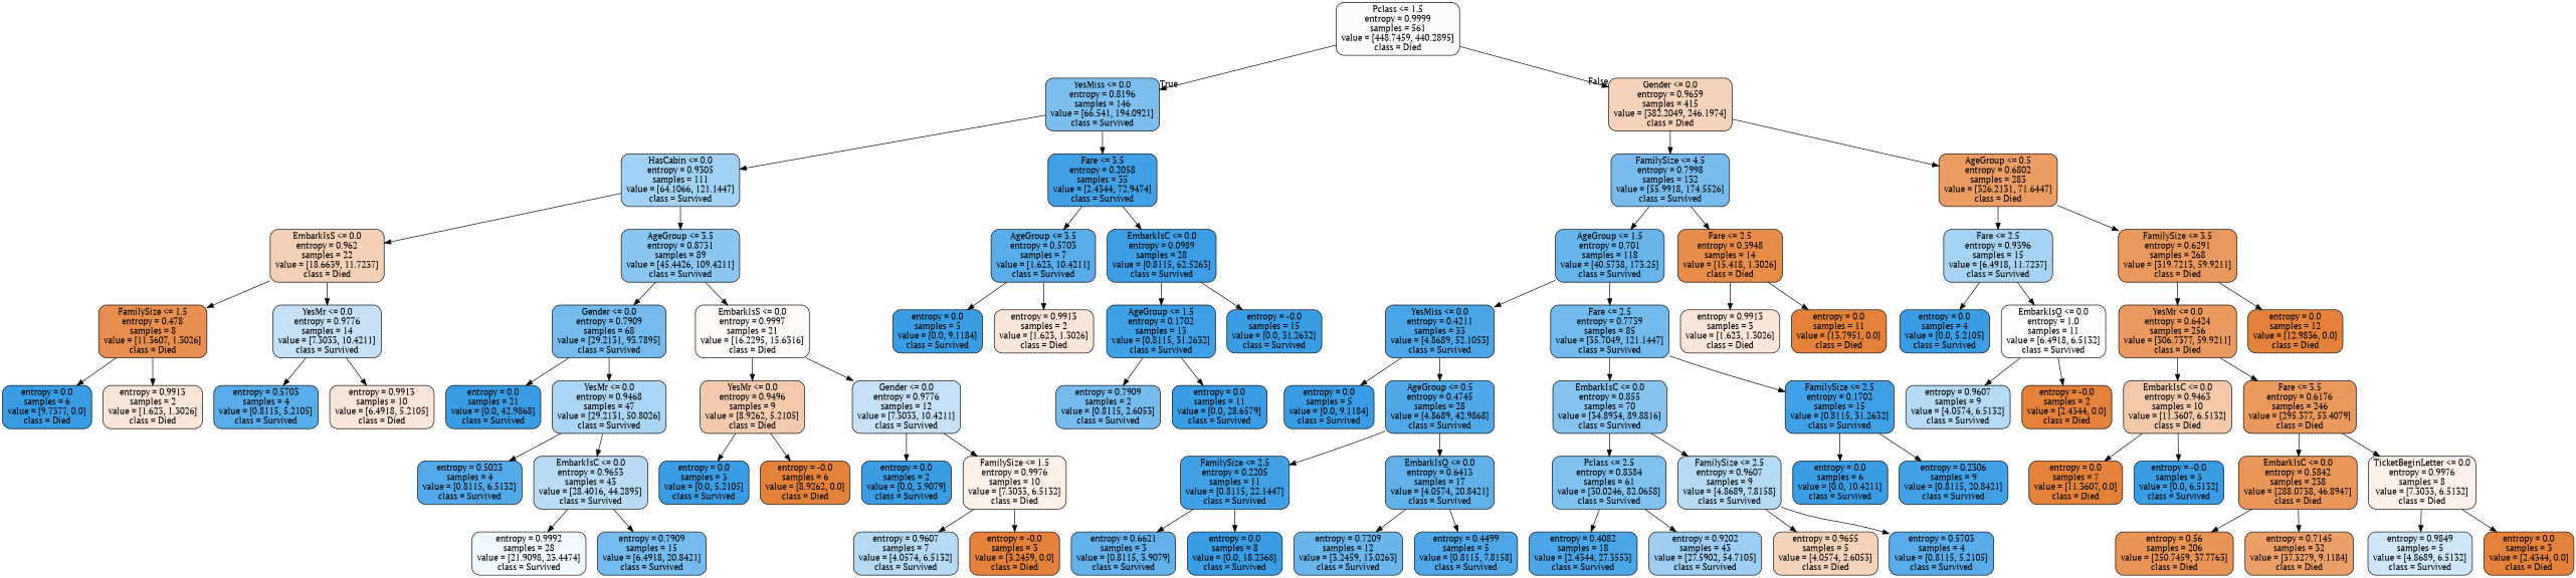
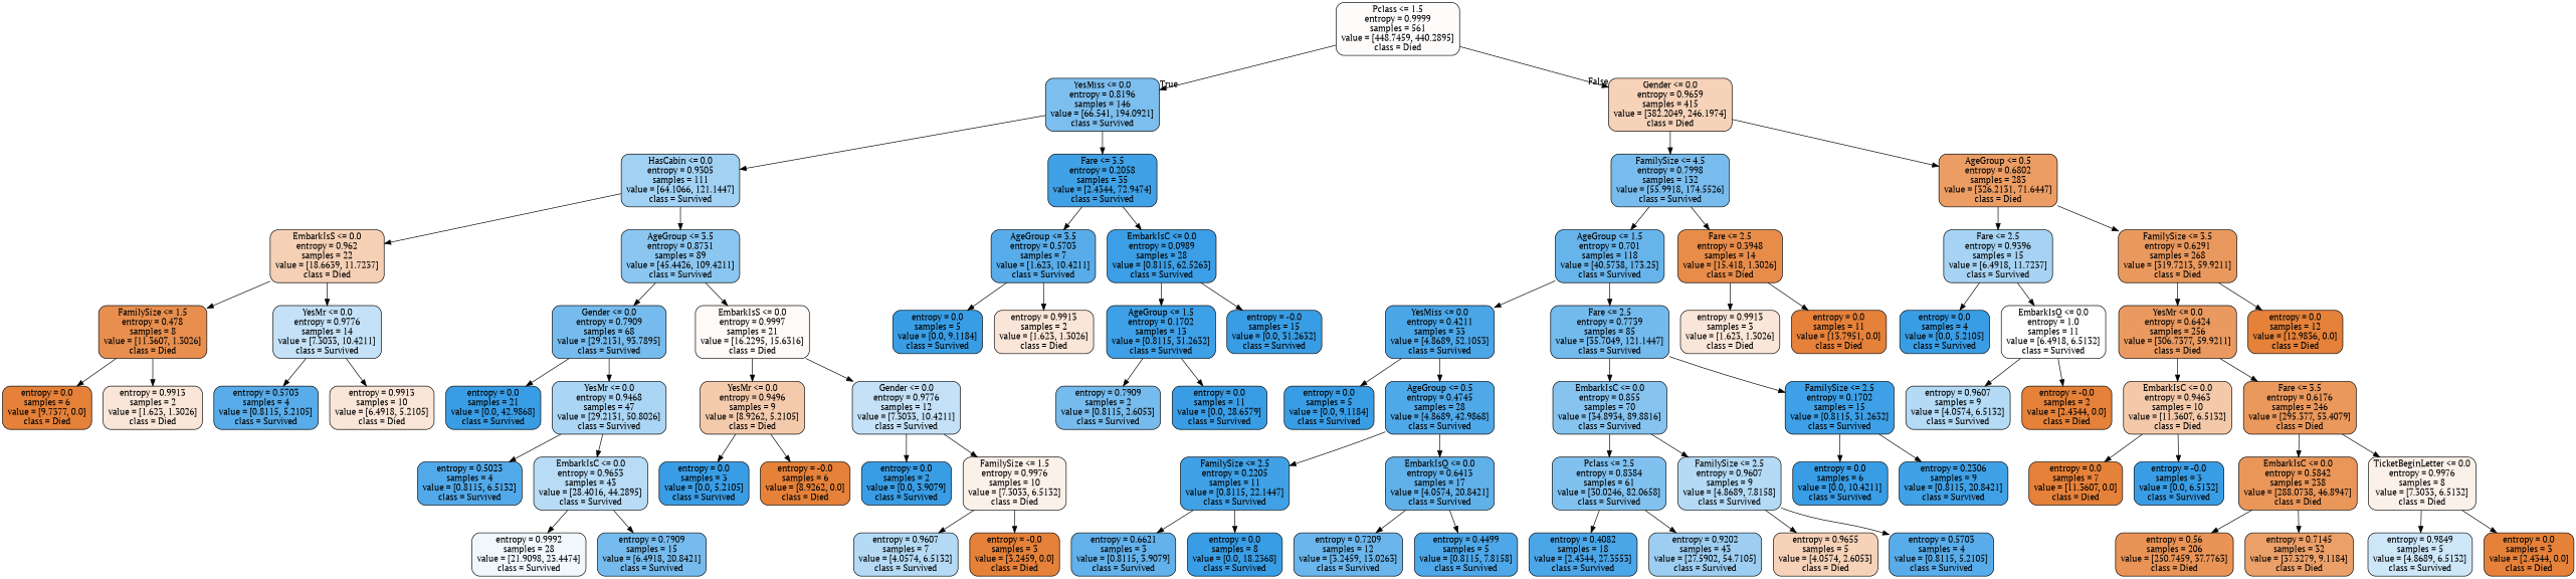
  digraph {
    fontname="PT Serif"
    node [color=black fillcolor="#399de5ff" fontname="PT Serif" shape=box style="filled, rounded"]
    edge [fontname="PT Serif"]
    n1 [fillcolor="#e5813905" label="Pclass <= 1.5\nentropy = 0.9999\nsamples = 561\nvalue = [448.7459, 440.2895]\nclass = Died"]
    n2 [fillcolor="#399de5a8" label="YesMiss <= 0.0\nentropy = 0.8196\nsamples = 146\nvalue = [66.541, 194.0921]\nclass = Survived"]
    n3 [fillcolor="#e581395b" label="Gender <= 0.0\nentropy = 0.9659\nsamples = 415\nvalue = [382.2049, 246.1974]\nclass = Died"]
    n4 [fillcolor="#399de578" label="HasCabin <= 0.0\nentropy = 0.9305\nsamples = 111\nvalue = [64.1066, 121.1447]\nclass = Survived"]
    n5 [fillcolor="#399de5f6" label="Fare <= 3.5\nentropy = 0.2058\nsamples = 35\nvalue = [2.4344, 72.9474]\nclass = Survived"]
    n6 [fillcolor="#e581395f" label="EmbarkIsS <= 0.0\nentropy = 0.962\nsamples = 22\nvalue = [18.6639, 11.7237]\nclass = Died"]
    n7 [fillcolor="#399de595" label="AgeGroup <= 3.5\nentropy = 0.8731\nsamples = 89\nvalue = [45.4426, 109.4211]\nclass = Survived"]
    n8 [fillcolor="#e58139e2" label="FamilySize <= 1.5\nentropy = 0.478\nsamples = 8\nvalue = [11.3607, 1.3026]\nclass = Died"]
    n9 [fillcolor="#399de54c" label="YesMr <= 0.0\nentropy = 0.9776\nsamples = 14\nvalue = [7.3033, 10.4211]\nclass = Survived"]
-   n10 [label="entropy = 0.0\nsamples = 6\nvalue = [9.7377, 0.0]\nclass = Died"]
+   n10 [fillcolor="#e58139ff" label="entropy = 0.0\nsamples = 6\nvalue = [9.7377, 0.0]\nclass = Died"]
    n11 [fillcolor="#e5813932" label="entropy = 0.9913\nsamples = 2\nvalue = [1.623, 1.3026]\nclass = Died"]
    n12 [fillcolor="#399de5d7" label="entropy = 0.5703\nsamples = 4\nvalue = [0.8115, 5.2105]\nclass = Survived"]
    n13 [fillcolor="#e5813932" label="entropy = 0.9913\nsamples = 10\nvalue = [6.4918, 5.2105]\nclass = Died"]
    n14 [fillcolor="#399de5b0" label="Gender <= 0.0\nentropy = 0.7909\nsamples = 68\nvalue = [29.2131, 93.7895]\nclass = Survived"]
    n15 [fillcolor="#e5813909" label="EmbarkIsS <= 0.0\nentropy = 0.9997\nsamples = 21\nvalue = [16.2295, 15.6316]\nclass = Died"]
    n16 [label="entropy = 0.0\nsamples = 21\nvalue = [0.0, 42.9868]\nclass = Survived"]
    n17 [fillcolor="#399de56c" label="YesMr <= 0.0\nentropy = 0.9468\nsamples = 47\nvalue = [29.2131, 50.8026]\nclass = Survived"]
    n18 [fillcolor="#399de5df" label="entropy = 0.5023\nsamples = 4\nvalue = [0.8115, 6.5132]\nclass = Survived"]
    n19 [fillcolor="#399de55b" label="EmbarkIsC <= 0.0\nentropy = 0.9653\nsamples = 43\nvalue = [28.4016, 44.2895]\nclass = Survived"]
    n20 [fillcolor="#399de511" label="entropy = 0.9992\nsamples = 28\nvalue = [21.9098, 23.4474]\nclass = Survived"]
    n21 [fillcolor="#399de5b0" label="entropy = 0.7909\nsamples = 15\nvalue = [6.4918, 20.8421]\nclass = Survived"]
    n22 [fillcolor="#e581396a" label="YesMr <= 0.0\nentropy = 0.9496\nsamples = 9\nvalue = [8.9262, 5.2105]\nclass = Died"]
    n23 [fillcolor="#399de54c" label="Gender <= 0.0\nentropy = 0.9776\nsamples = 12\nvalue = [7.3033, 10.4211]\nclass = Survived"]
    n24 [label="entropy = 0.0\nsamples = 3\nvalue = [0.0, 5.2105]\nclass = Survived"]
    n25 [fillcolor="#e58139ff" label="entropy = -0.0\nsamples = 6\nvalue = [8.9262, 0.0]\nclass = Died"]
    n26 [label="entropy = 0.0\nsamples = 2\nvalue = [0.0, 3.9079]\nclass = Survived"]
    n27 [fillcolor="#e581391c" label="FamilySize <= 1.5\nentropy = 0.9976\nsamples = 10\nvalue = [7.3033, 6.5132]\nclass = Died"]
    n28 [fillcolor="#399de560" label="entropy = 0.9607\nsamples = 7\nvalue = [4.0574, 6.5132]\nclass = Survived"]
    n29 [fillcolor="#e58139ff" label="entropy = -0.0\nsamples = 3\nvalue = [3.2459, 0.0]\nclass = Died"]
    n30 [fillcolor="#399de5d7" label="AgeGroup <= 3.5\nentropy = 0.5703\nsamples = 7\nvalue = [1.623, 10.4211]\nclass = Survived"]
    n31 [fillcolor="#399de5fc" label="EmbarkIsC <= 0.0\nentropy = 0.0989\nsamples = 28\nvalue = [0.8115, 62.5263]\nclass = Survived"]
    n32 [label="entropy = 0.0\nsamples = 5\nvalue = [0.0, 9.1184]\nclass = Survived"]
    n33 [fillcolor="#e5813932" label="entropy = 0.9913\nsamples = 2\nvalue = [1.623, 1.3026]\nclass = Died"]
    n34 [fillcolor="#399de5f8" label="AgeGroup <= 1.5\nentropy = 0.1702\nsamples = 13\nvalue = [0.8115, 31.2632]\nclass = Survived"]
    n35 [label="entropy = -0.0\nsamples = 15\nvalue = [0.0, 31.2632]\nclass = Survived"]
    n36 [fillcolor="#399de5b0" label="entropy = 0.7909\nsamples = 2\nvalue = [0.8115, 2.6053]\nclass = Survived"]
    n37 [label="entropy = 0.0\nsamples = 11\nvalue = [0.0, 28.6579]\nclass = Survived"]
    n38 [fillcolor="#399de5ad" label="FamilySize <= 4.5\nentropy = 0.7998\nsamples = 132\nvalue = [55.9918, 174.5526]\nclass = Survived"]
    n39 [fillcolor="#e58139c7" label="AgeGroup <= 0.5\nentropy = 0.6802\nsamples = 283\nvalue = [326.2131, 71.6447]\nclass = Died"]
    n40 [fillcolor="#399de5c3" label="AgeGroup <= 1.5\nentropy = 0.701\nsamples = 118\nvalue = [40.5738, 173.25]\nclass = Survived"]
    n41 [fillcolor="#e58139e9" label="Fare <= 2.5\nentropy = 0.3948\nsamples = 14\nvalue = [15.418, 1.3026]\nclass = Died"]
    n42 [fillcolor="#399de5e7" label="YesMiss <= 0.0\nentropy = 0.4211\nsamples = 33\nvalue = [4.8689, 52.1053]\nclass = Survived"]
    n43 [fillcolor="#399de5b4" label="Fare <= 2.5\nentropy = 0.7739\nsamples = 85\nvalue = [35.7049, 121.1447]\nclass = Survived"]
    n44 [label="entropy = 0.0\nsamples = 5\nvalue = [0.0, 9.1184]\nclass = Survived"]
    n45 [fillcolor="#399de5e2" label="AgeGroup <= 0.5\nentropy = 0.4745\nsamples = 28\nvalue = [4.8689, 42.9868]\nclass = Survived"]
    n46 [fillcolor="#399de5f6" label="FamilySize <= 2.5\nentropy = 0.2205\nsamples = 11\nvalue = [0.8115, 22.1447]\nclass = Survived"]
    n47 [fillcolor="#399de5cd" label="EmbarkIsQ <= 0.0\nentropy = 0.6413\nsamples = 17\nvalue = [4.0574, 20.8421]\nclass = Survived"]
    n48 [fillcolor="#399de5ca" label="entropy = 0.6621\nsamples = 3\nvalue = [0.8115, 3.9079]\nclass = Survived"]
    n49 [label="entropy = 0.0\nsamples = 8\nvalue = [0.0, 18.2368]\nclass = Survived"]
    n50 [fillcolor="#399de5bf" label="entropy = 0.7209\nsamples = 12\nvalue = [3.2459, 13.0263]\nclass = Survived"]
    n51 [fillcolor="#399de5e5" label="entropy = 0.4499\nsamples = 5\nvalue = [0.8115, 7.8158]\nclass = Survived"]
    n52 [fillcolor="#399de59c" label="EmbarkIsC <= 0.0\nentropy = 0.855\nsamples = 70\nvalue = [34.8934, 89.8816]\nclass = Survived"]
    n53 [fillcolor="#399de5f8" label="FamilySize <= 2.5\nentropy = 0.1702\nsamples = 15\nvalue = [0.8115, 31.2632]\nclass = Survived"]
    n54 [fillcolor="#399de5a2" label="Pclass <= 2.5\nentropy = 0.8384\nsamples = 61\nvalue = [30.0246, 82.0658]\nclass = Survived"]
    n55 [fillcolor="#399de560" label="FamilySize <= 2.5\nentropy = 0.9607\nsamples = 9\nvalue = [4.8689, 7.8158]\nclass = Survived"]
    n56 [fillcolor="#399de5e8" label="entropy = 0.4082\nsamples = 18\nvalue = [2.4344, 27.3553]\nclass = Survived"]
    n57 [fillcolor="#399de57e" label="entropy = 0.9202\nsamples = 43\nvalue = [27.5902, 54.7105]\nclass = Survived"]
    n58 [fillcolor="#e581395b" label="entropy = 0.9655\nsamples = 5\nvalue = [4.0574, 2.6053]\nclass = Died"]
    n59 [fillcolor="#399de5d7" label="entropy = 0.5703\nsamples = 4\nvalue = [0.8115, 5.2105]\nclass = Survived"]
    n60 [label="entropy = 0.0\nsamples = 6\nvalue = [0.0, 10.4211]\nclass = Survived"]
    n61 [fillcolor="#399de5f5" label="entropy = 0.2306\nsamples = 9\nvalue = [0.8115, 20.8421]\nclass = Survived"]
    n62 [fillcolor="#e5813932" label="entropy = 0.9913\nsamples = 3\nvalue = [1.623, 1.3026]\nclass = Died"]
    n63 [fillcolor="#e58139ff" label="entropy = 0.0\nsamples = 11\nvalue = [13.7951, 0.0]\nclass = Died"]
    n64 [fillcolor="#399de572" label="Fare <= 2.5\nentropy = 0.9396\nsamples = 15\nvalue = [6.4918, 11.7237]\nclass = Survived"]
    n65 [fillcolor="#e58139cf" label="FamilySize <= 3.5\nentropy = 0.6291\nsamples = 268\nvalue = [319.7213, 59.9211]\nclass = Died"]
    n66 [label="entropy = 0.0\nsamples = 4\nvalue = [0.0, 5.2105]\nclass = Survived"]
    n67 [fillcolor="#399de501" label="EmbarkIsQ <= 0.0\nentropy = 1.0\nsamples = 11\nvalue = [6.4918, 6.5132]\nclass = Survived"]
    n68 [fillcolor="#399de560" label="entropy = 0.9607\nsamples = 9\nvalue = [4.0574, 6.5132]\nclass = Survived"]
    n69 [fillcolor="#e58139ff" label="entropy = -0.0\nsamples = 2\nvalue = [2.4344, 0.0]\nclass = Died"]
    n70 [fillcolor="#e58139cd" label="YesMr <= 0.0\nentropy = 0.6424\nsamples = 256\nvalue = [306.7377, 59.9211]\nclass = Died"]
    n71 [fillcolor="#e58139ff" label="entropy = 0.0\nsamples = 12\nvalue = [12.9836, 0.0]\nclass = Died"]
    n72 [fillcolor="#e581396d" label="EmbarkIsC <= 0.0\nentropy = 0.9463\nsamples = 10\nvalue = [11.3607, 6.5132]\nclass = Died"]
    n73 [fillcolor="#e58139d1" label="Fare <= 3.5\nentropy = 0.6176\nsamples = 246\nvalue = [295.377, 53.4079]\nclass = Died"]
    n74 [fillcolor="#e58139ff" label="entropy = 0.0\nsamples = 7\nvalue = [11.3607, 0.0]\nclass = Died"]
    n75 [label="entropy = -0.0\nsamples = 3\nvalue = [0.0, 6.5132]\nclass = Survived"]
    n76 [fillcolor="#e58139d5" label="EmbarkIsC <= 0.0\nentropy = 0.5842\nsamples = 238\nvalue = [288.0738, 46.8947]\nclass = Died"]
    n77 [fillcolor="#e581391c" label="TicketBeginLetter <= 0.0\nentropy = 0.9976\nsamples = 8\nvalue = [7.3033, 6.5132]\nclass = Died"]
    n78 [fillcolor="#e58139d9" label="entropy = 0.56\nsamples = 206\nvalue = [250.7459, 37.7763]\nclass = Died"]
    n79 [fillcolor="#e58139c1" label="entropy = 0.7145\nsamples = 32\nvalue = [37.3279, 9.1184]\nclass = Died"]
    n80 [fillcolor="#399de540" label="entropy = 0.9849\nsamples = 5\nvalue = [4.8689, 6.5132]\nclass = Survived"]
    n81 [fillcolor="#e58139ff" label="entropy = 0.0\nsamples = 3\nvalue = [2.4344, 0.0]\nclass = Died"]
    n1 -> n2 [headlabel=True labelangle=45 labeldistance=2.5]
    n1 -> n3 [headlabel=False labelangle=-45 labeldistance=2.5]
    n2 -> n4
    n2 -> n5
    n3 -> n38
    n3 -> n39
    n4 -> n6
    n4 -> n7
    n5 -> n30
    n5 -> n31
    n6 -> n8
    n6 -> n9
    n7 -> n14
    n7 -> n15
    n8 -> n10
    n8 -> n11
    n9 -> n12
    n9 -> n13
    n14 -> n16
    n14 -> n17
    n15 -> n22
    n15 -> n23
    n17 -> n18
    n17 -> n19
    n19 -> n20
    n19 -> n21
    n22 -> n24
    n22 -> n25
    n23 -> n26
    n23 -> n27
    n27 -> n28
    n27 -> n29
    n30 -> n32
    n30 -> n33
    n31 -> n34
    n31 -> n35
    n34 -> n36
    n34 -> n37
    n38 -> n40
    n38 -> n41
    n39 -> n64
    n39 -> n65
    n40 -> n42
    n40 -> n43
    n41 -> n62
    n41 -> n63
    n42 -> n44
    n42 -> n45
    n43 -> n52
    n43 -> n53
    n45 -> n46
    n45 -> n47
    n46 -> n48
    n46 -> n49
    n47 -> n50
    n47 -> n51
    n52 -> n54
    n52 -> n55
    n53 -> n60
    n53 -> n61
    n54 -> n56
    n54 -> n57
    n55 -> n58
    n55 -> n59
    n64 -> n66
    n64 -> n67
    n65 -> n70
    n65 -> n71
    n67 -> n68
    n67 -> n69
    n70 -> n72
    n70 -> n73
    n72 -> n74
    n72 -> n75
    n73 -> n76
    n73 -> n77
    n76 -> n78
    n76 -> n79
    n77 -> n80
    n77 -> n81
  }
